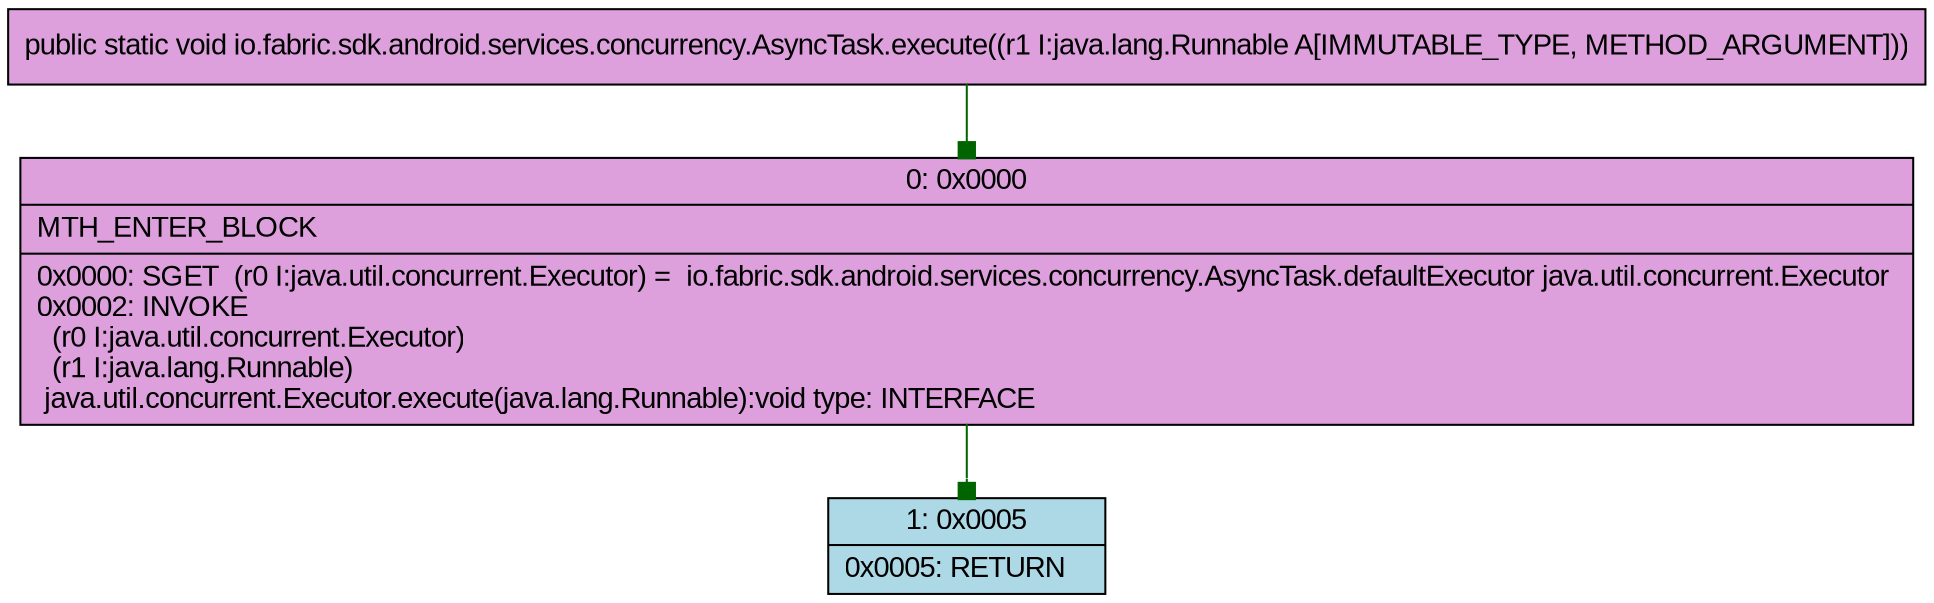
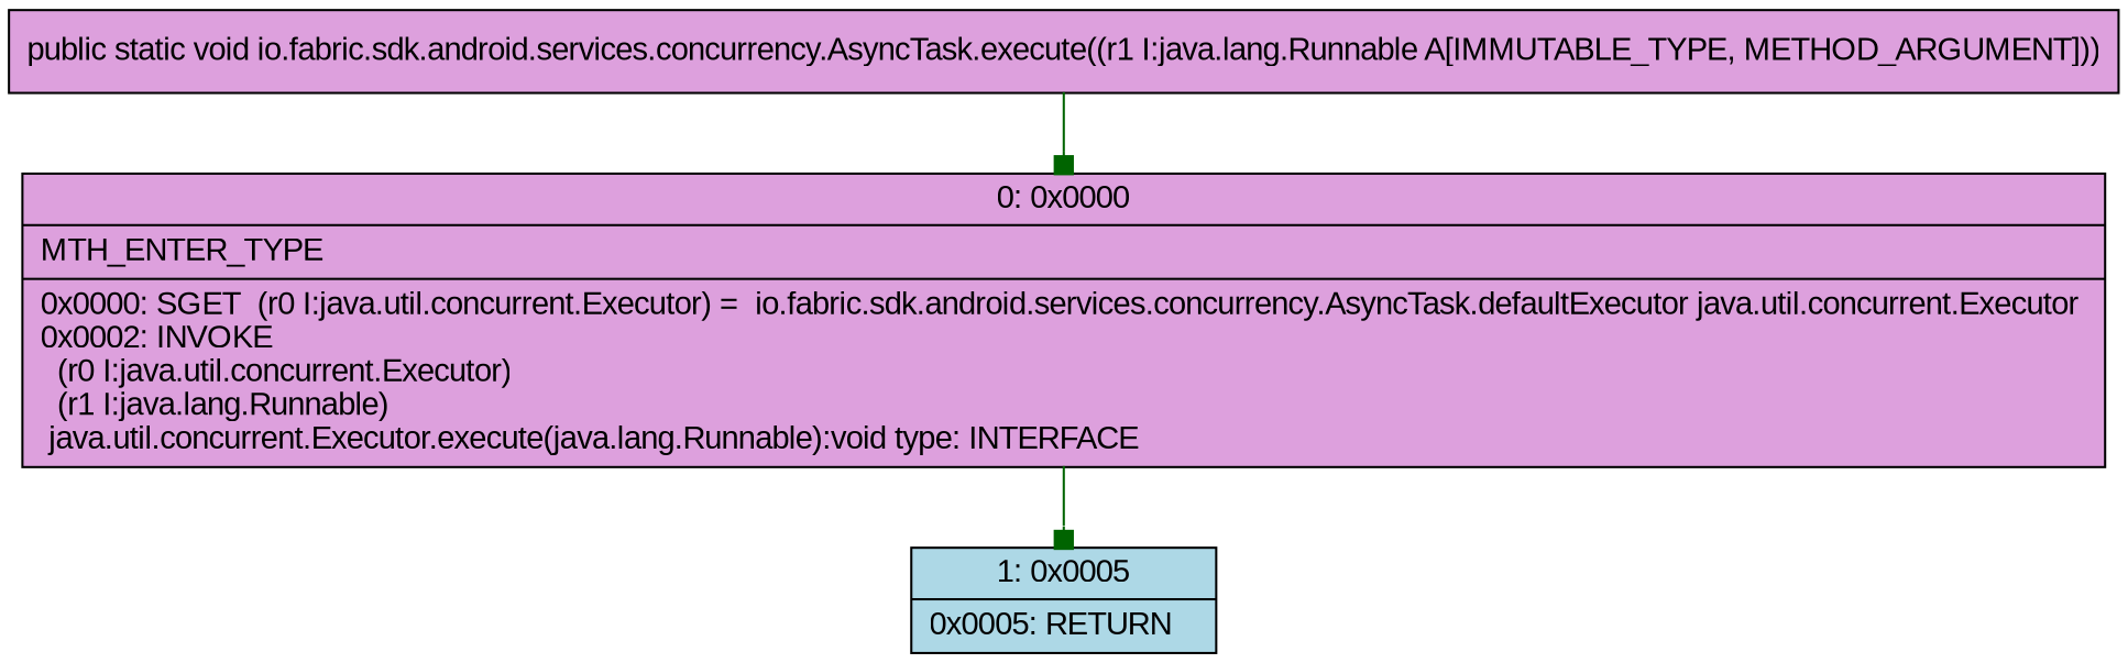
  digraph {
    fontname="Liberation Sans"
    node [shape=record style=filled fillcolor=plum fontname="Liberation Sans"]
    edge [color=darkgreen arrowhead=box fontname="Liberation Sans"]
-   n1 [label="{0\:\ 0x0000|MTH_ENTER_BLOCK\l|0x0000: SGET  (r0 I:java.util.concurrent.Executor) =  io.fabric.sdk.android.services.concurrency.AsyncTask.defaultExecutor java.util.concurrent.Executor \l0x0002: INVOKE  \l  (r0 I:java.util.concurrent.Executor)\l  (r1 I:java.lang.Runnable)\l java.util.concurrent.Executor.execute(java.lang.Runnable):void type: INTERFACE \l}"]
+   n1 [label="{0\:\ 0x0000|MTH_ENTER_TYPE\l|0x0000: SGET  (r0 I:java.util.concurrent.Executor) =  io.fabric.sdk.android.services.concurrency.AsyncTask.defaultExecutor java.util.concurrent.Executor \l0x0002: INVOKE  \l  (r0 I:java.util.concurrent.Executor)\l  (r1 I:java.lang.Runnable)\l java.util.concurrent.Executor.execute(java.lang.Runnable):void type: INTERFACE \l}"]
    n2 [label="{1\:\ 0x0005|0x0005: RETURN   \l}" fillcolor=lightblue]
    n3 [label="{public static void io.fabric.sdk.android.services.concurrency.AsyncTask.execute((r1 I:java.lang.Runnable A[IMMUTABLE_TYPE, METHOD_ARGUMENT])) }"]
    n1 -> n2
    n3 -> n1
  }
